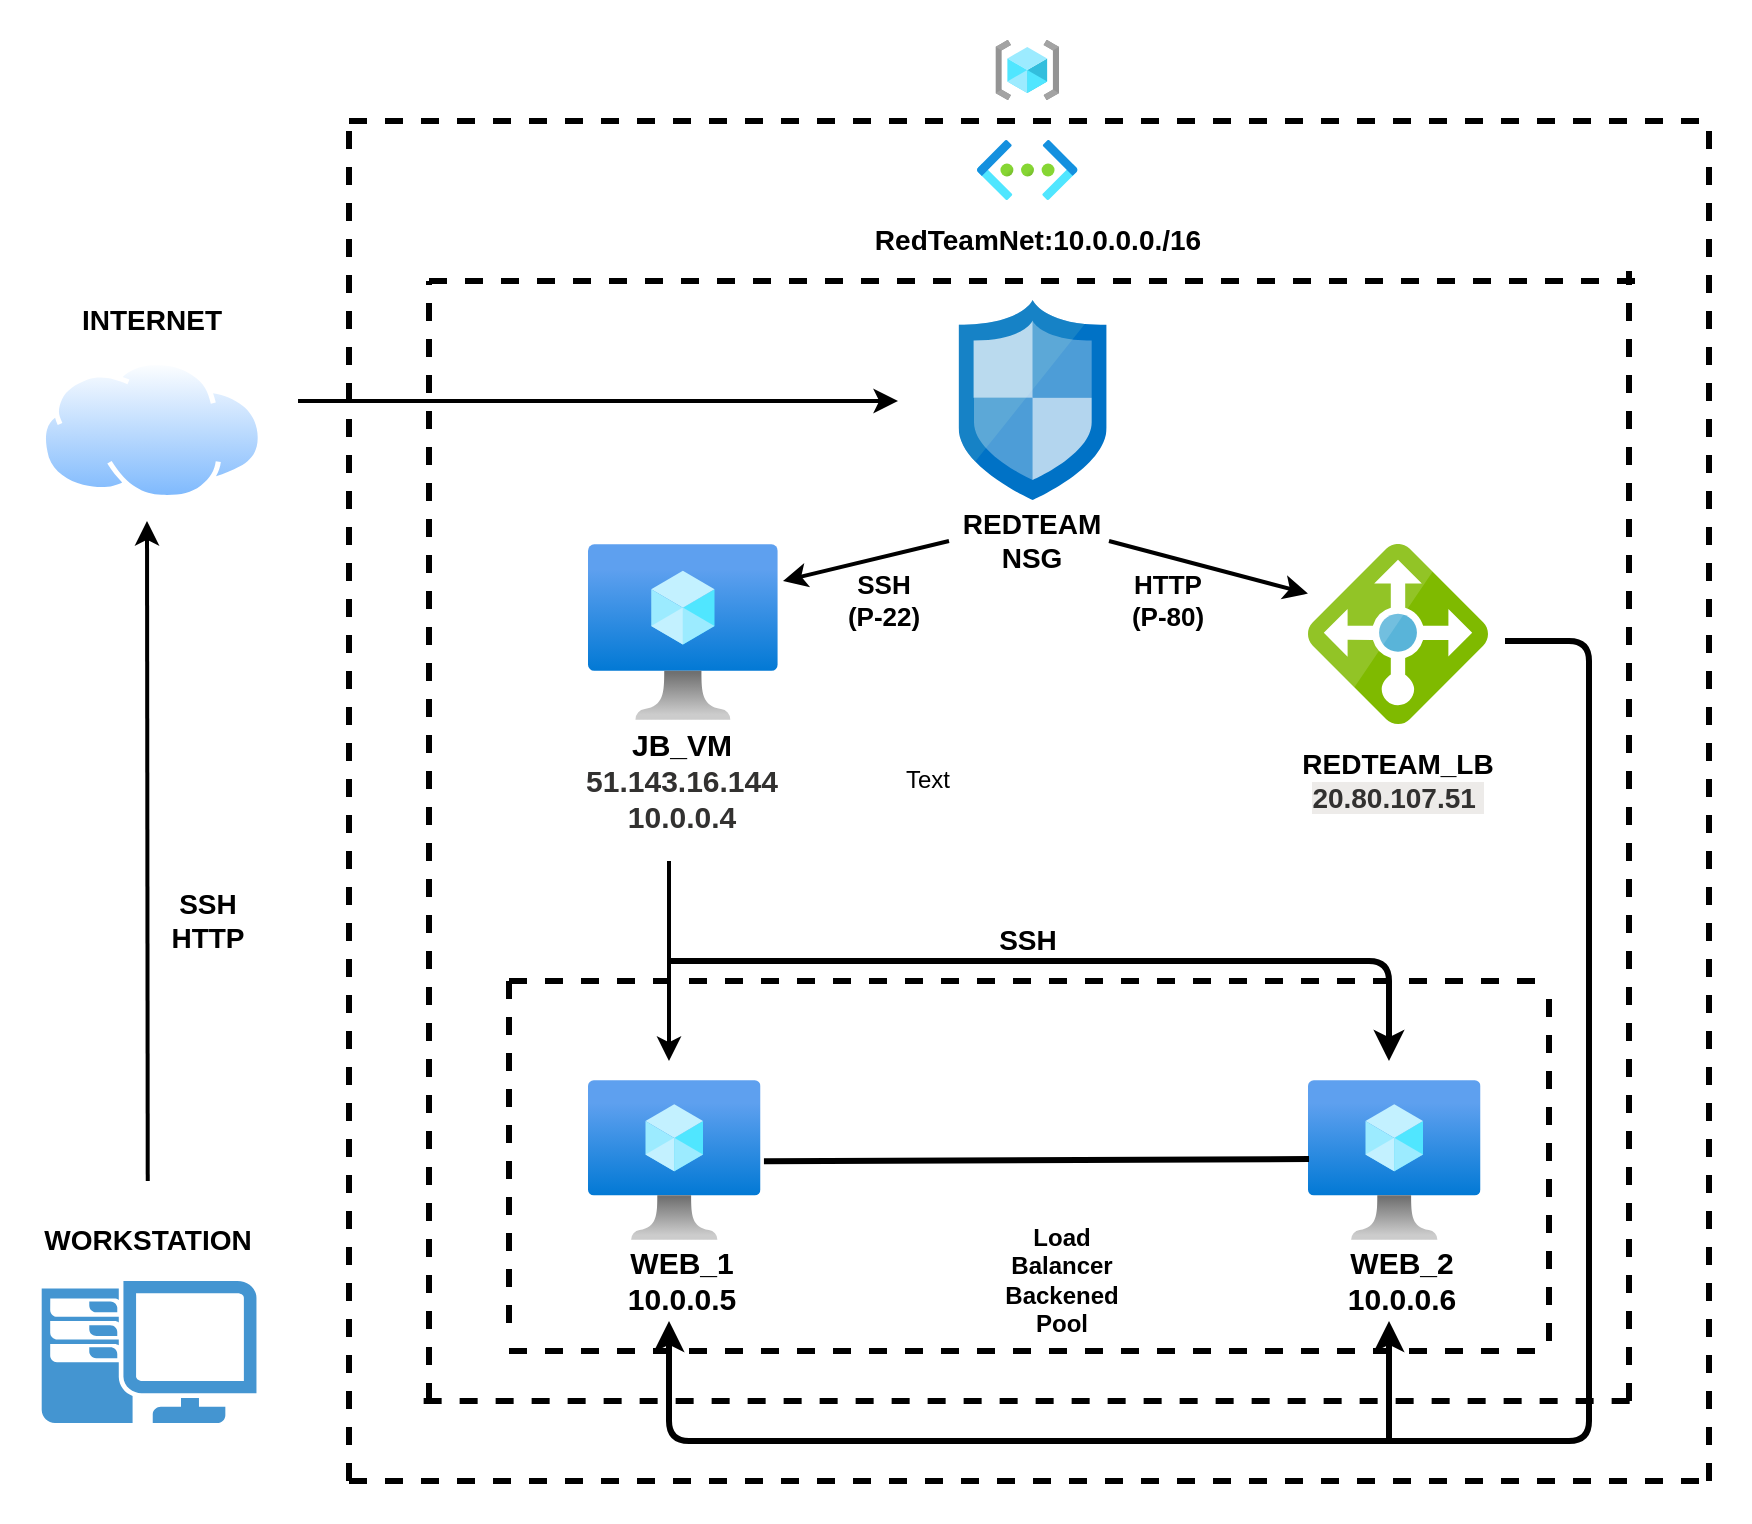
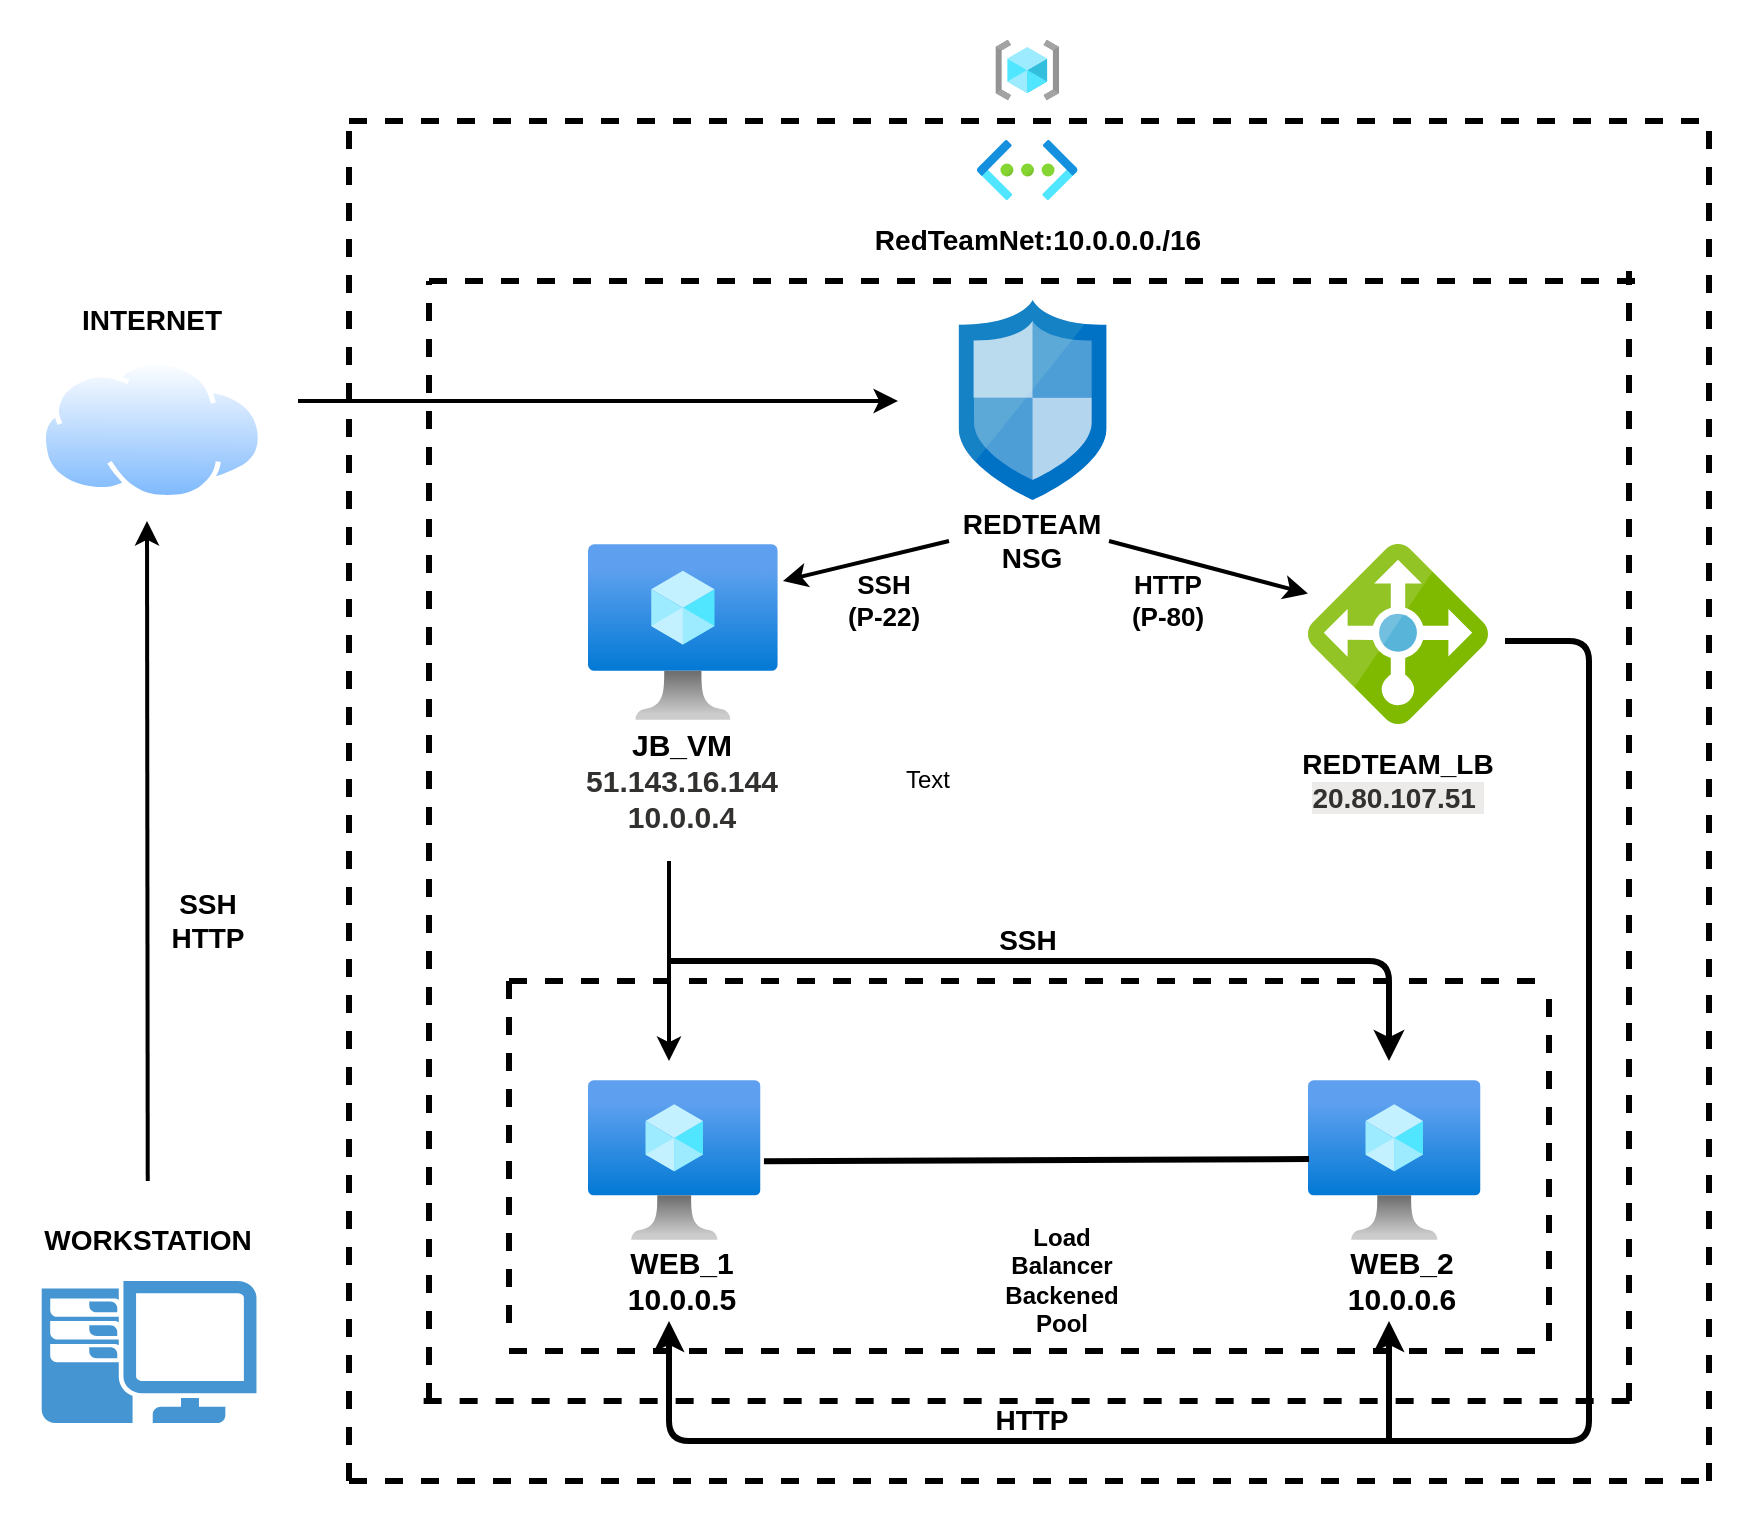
  <mxCell id="0" />
  <mxCell id="1" parent="0" />
  <mxCell id="2" value="" style="aspect=fixed;perimeter=ellipsePerimeter;html=1;align=center;shadow=0;dashed=0;spacingTop=3;image;image=img/lib/active_directory/internet_cloud.svg;" parent="1" vertex="1"><mxGeometry x="20.35" y="180" width="111.11" height="70" as="geometry" /></mxCell>
  <mxCell id="3" value="" style="endArrow=none;dashed=1;html=1;strokeWidth=3;" parent="1" edge="1"><mxGeometry width="50" height="50" relative="1" as="geometry"><mxPoint x="174" y="60" as="sourcePoint" /><mxPoint x="854" y="60" as="targetPoint" /></mxGeometry></mxCell>
  <mxCell id="4" value="" style="endArrow=none;dashed=1;html=1;strokeWidth=3;" parent="1" edge="1"><mxGeometry width="50" height="50" relative="1" as="geometry"><mxPoint x="174" y="740" as="sourcePoint" /><mxPoint x="854" y="740" as="targetPoint" /></mxGeometry></mxCell>
  <mxCell id="5" value="" style="endArrow=none;dashed=1;html=1;strokeWidth=3;" parent="1" edge="1"><mxGeometry width="50" height="50" relative="1" as="geometry"><mxPoint x="854" y="740" as="sourcePoint" /><mxPoint x="854" y="56.8" as="targetPoint" /></mxGeometry></mxCell>
  <mxCell id="6" value="" style="endArrow=none;dashed=1;html=1;strokeWidth=3;" parent="1" edge="1"><mxGeometry width="50" height="50" relative="1" as="geometry"><mxPoint x="214" y="700" as="sourcePoint" /><mxPoint x="214" y="140" as="targetPoint" /></mxGeometry></mxCell>
  <mxCell id="7" value="" style="endArrow=none;dashed=1;html=1;strokeWidth=3;" parent="1" edge="1"><mxGeometry width="50" height="50" relative="1" as="geometry"><mxPoint x="814" y="700" as="sourcePoint" /><mxPoint x="814" y="135" as="targetPoint" /></mxGeometry></mxCell>
  <mxCell id="8" value="" style="endArrow=none;dashed=1;html=1;strokeWidth=3;" parent="1" edge="1"><mxGeometry width="50" height="50" relative="1" as="geometry"><mxPoint x="211.32" y="700" as="sourcePoint" /><mxPoint x="821.32" y="700" as="targetPoint" /></mxGeometry></mxCell>
  <mxCell id="9" value="" style="endArrow=none;dashed=1;html=1;strokeWidth=3;" parent="1" edge="1"><mxGeometry width="50" height="50" relative="1" as="geometry"><mxPoint x="214" y="140" as="sourcePoint" /><mxPoint x="824" y="140" as="targetPoint" /></mxGeometry></mxCell>
  <mxCell id="10" value="" style="endArrow=none;dashed=1;html=1;strokeWidth=3;" parent="1" edge="1"><mxGeometry width="50" height="50" relative="1" as="geometry"><mxPoint x="174" y="740" as="sourcePoint" /><mxPoint x="174" y="60" as="targetPoint" /></mxGeometry></mxCell>
  <mxCell id="11" value="" style="aspect=fixed;html=1;points=[];align=center;image;fontSize=12;image=img/lib/azure2/compute/Virtual_Machine.svg;" parent="1" vertex="1"><mxGeometry x="294" y="272" width="94.88" height="88" as="geometry" /></mxCell>
  <mxCell id="12" value="" style="aspect=fixed;html=1;points=[];align=center;image;fontSize=12;image=img/lib/mscae/Network_Security_Groups_Classic.svg;" parent="1" vertex="1"><mxGeometry x="479.32" y="150" width="74" height="100" as="geometry" /></mxCell>
  <mxCell id="13" value="" style="aspect=fixed;html=1;points=[];align=center;image;fontSize=12;image=img/lib/mscae/Load_Balancer_feature.svg;" parent="1" vertex="1"><mxGeometry x="654" y="272" width="90" height="90" as="geometry" /></mxCell>
  <mxCell id="14" value="" style="aspect=fixed;html=1;points=[];align=center;image;fontSize=12;image=img/lib/azure2/compute/Virtual_Machine.svg;" parent="1" vertex="1"><mxGeometry x="654" y="540" width="86.25" height="80" as="geometry" /></mxCell>
  <mxCell id="15" value="" style="aspect=fixed;html=1;points=[];align=center;image;fontSize=12;image=img/lib/azure2/compute/Virtual_Machine.svg;" parent="1" vertex="1"><mxGeometry x="294" y="540" width="86.25" height="80" as="geometry" /></mxCell>
  <mxCell id="16" value="" style="endArrow=none;dashed=1;html=1;strokeWidth=3;" parent="1" edge="1"><mxGeometry width="50" height="50" relative="1" as="geometry"><mxPoint x="774" y="670" as="sourcePoint" /><mxPoint x="774" y="490" as="targetPoint" /></mxGeometry></mxCell>
  <mxCell id="17" value="" style="endArrow=none;dashed=1;html=1;strokeWidth=3;" parent="1" edge="1"><mxGeometry width="50" height="50" relative="1" as="geometry"><mxPoint x="254" y="490" as="sourcePoint" /><mxPoint x="254" y="670" as="targetPoint" /></mxGeometry></mxCell>
  <mxCell id="18" value="" style="endArrow=none;dashed=1;html=1;strokeWidth=3;" parent="1" edge="1"><mxGeometry width="50" height="50" relative="1" as="geometry"><mxPoint x="254" y="675" as="sourcePoint" /><mxPoint x="774" y="675" as="targetPoint" /></mxGeometry></mxCell>
  <mxCell id="19" value="" style="endArrow=none;dashed=1;html=1;strokeWidth=3;" parent="1" edge="1"><mxGeometry width="50" height="50" relative="1" as="geometry"><mxPoint x="254" y="490" as="sourcePoint" /><mxPoint x="774" y="490" as="targetPoint" /><Array as="points"><mxPoint x="490.87" y="490" /><mxPoint x="569" y="490" /></Array></mxGeometry></mxCell>
  <mxCell id="20" value="" style="pointerEvents=1;shadow=0;dashed=0;html=1;strokeColor=none;fillColor=#4495D1;labelPosition=center;verticalLabelPosition=bottom;verticalAlign=top;align=center;outlineConnect=0;shape=mxgraph.veeam.2d.workstation;" parent="1" vertex="1"><mxGeometry x="20.35" y="640" width="107.38" height="71" as="geometry" /></mxCell>
  <mxCell id="21" value="" style="aspect=fixed;html=1;points=[];align=center;image;fontSize=12;image=img/lib/azure2/general/Resource_Groups.svg;" parent="1" vertex="1"><mxGeometry x="497.7" width="31.88" height="30" as="geometry" y="20" /></mxCell>
  <mxCell id="22" value="" style="aspect=fixed;html=1;points=[];align=center;image;fontSize=12;image=img/lib/azure2/networking/Virtual_Networks.svg;" parent="1" vertex="1"><mxGeometry x="488.51" y="70" width="50.25" height="30" as="geometry" /></mxCell>
  <mxCell id="23" value="WORKSTATION" style="text;html=1;strokeColor=none;fillColor=none;align=center;verticalAlign=middle;whiteSpace=wrap;rounded=0;strokeWidth=1;fontStyle=1;fontSize=14;" parent="1" vertex="1"><mxGeometry x="54.04" y="610" width="40" height="20" as="geometry" /></mxCell>
  <mxCell id="24" value="&lt;font style=&quot;font-size: 14px&quot;&gt;&lt;b&gt;INTERNET&lt;/b&gt;&lt;/font&gt;" style="text;html=1;strokeColor=none;fillColor=none;align=center;verticalAlign=middle;whiteSpace=wrap;rounded=0;" parent="1" vertex="1"><mxGeometry x="55.9" y="150" width="40" height="20" as="geometry" /></mxCell>
  <mxCell id="25" value="&lt;b&gt;REDTEAM&lt;br&gt;NSG&lt;/b&gt;" style="text;html=1;strokeColor=none;fillColor=none;align=center;verticalAlign=middle;whiteSpace=wrap;rounded=0;fontSize=14;" parent="1" vertex="1"><mxGeometry x="496.32" y="260" width="40" height="20" as="geometry" /></mxCell>
  <mxCell id="26" value="&lt;b style=&quot;font-size: 15px&quot;&gt;&lt;span&gt;JB_VM&lt;br&gt;&lt;span style=&quot;color: rgb(50 , 49 , 48) ; background-color: rgb(255 , 255 , 255)&quot;&gt;51.143.16.144&lt;br&gt;&lt;/span&gt;&lt;/span&gt;&lt;span style=&quot;color: rgb(50 , 49 , 48) ; background-color: rgb(255 , 255 , 255)&quot;&gt;10.0.0.4&lt;/span&gt;&lt;/b&gt;&lt;b style=&quot;font-size: 15px&quot;&gt;&lt;span style=&quot;color: rgb(50 , 49 , 48) ; background-color: rgb(255 , 255 , 255)&quot;&gt;&lt;br&gt;&lt;/span&gt;&lt;/b&gt;" style="text;html=1;strokeColor=none;fillColor=none;align=center;verticalAlign=middle;whiteSpace=wrap;rounded=0;fontSize=14;" parent="1" vertex="1"><mxGeometry x="321.44" y="380" width="40" height="20" as="geometry" /></mxCell>
  <mxCell id="27" value="&lt;b&gt;REDTEAM_LB&lt;br&gt;&lt;/b&gt;&lt;span style=&quot;color: rgb(50 , 49 , 48) ; text-align: left ; background-color: rgb(237 , 235 , 233)&quot;&gt;&lt;b&gt;20.80.107.51&lt;/b&gt;&amp;nbsp;&lt;/span&gt;" style="text;html=1;strokeColor=none;fillColor=none;align=center;verticalAlign=middle;whiteSpace=wrap;rounded=0;fontSize=14;" parent="1" vertex="1"><mxGeometry x="679" y="380" width="40" height="20" as="geometry" /></mxCell>
  <mxCell id="28" value="&lt;b style=&quot;font-size: 15px&quot;&gt;WEB_1&lt;br&gt;10.0.0.5&lt;/b&gt;" style="text;html=1;strokeColor=none;fillColor=none;align=center;verticalAlign=middle;whiteSpace=wrap;rounded=0;fontSize=14;" parent="1" vertex="1"><mxGeometry x="321.44" y="630" width="40" height="20" as="geometry" /></mxCell>
  <mxCell id="29" value="&lt;b style=&quot;font-size: 15px&quot;&gt;WEB_2&lt;br&gt;10.0.0.6&lt;/b&gt;" style="text;html=1;strokeColor=none;fillColor=none;align=center;verticalAlign=middle;whiteSpace=wrap;rounded=0;fontSize=14;" parent="1" vertex="1"><mxGeometry x="680.88" y="630" width="40" height="20" as="geometry" /></mxCell>
  <mxCell id="30" value="" style="endArrow=classic;html=1;fontSize=12;strokeWidth=2;" edge="1" parent="1"><mxGeometry width="50" height="50" relative="1" as="geometry"><mxPoint x="73.37" y="590" as="sourcePoint" /><mxPoint x="73" y="260" as="targetPoint" /></mxGeometry></mxCell>
  <mxCell id="31" value="&lt;b&gt;&lt;font style=&quot;font-size: 14px&quot;&gt;SSH&lt;/font&gt;&lt;/b&gt;&lt;br&gt;&lt;b&gt;&lt;font style=&quot;font-size: 14px&quot;&gt;HTTP&lt;/font&gt;&lt;/b&gt;" style="text;html=1;strokeColor=none;fillColor=none;align=center;verticalAlign=middle;whiteSpace=wrap;rounded=0;fontSize=12;" vertex="1" parent="1"><mxGeometry x="84" y="450" width="40" height="20" as="geometry" /></mxCell>
  <mxCell id="32" value="" style="endArrow=classic;html=1;fontSize=12;strokeWidth=2;" edge="1" parent="1"><mxGeometry width="50" height="50" relative="1" as="geometry"><mxPoint x="148.51" y="200" as="sourcePoint" /><mxPoint x="448.51" y="200" as="targetPoint" /></mxGeometry></mxCell>
  <mxCell id="33" value="&lt;b&gt;&lt;font style=&quot;font-size: 13px&quot;&gt;SSH (P-22)&lt;/font&gt;&lt;/b&gt;" style="text;html=1;strokeColor=none;fillColor=none;align=center;verticalAlign=middle;whiteSpace=wrap;rounded=0;fontSize=12;" vertex="1" parent="1"><mxGeometry x="422.13" y="290" width="40" height="20" as="geometry" /></mxCell>
  <mxCell id="34" value="&lt;span style=&quot;font-size: 13px&quot;&gt;&lt;b&gt;HTTP (P-80)&lt;/b&gt;&lt;/span&gt;" style="text;html=1;strokeColor=none;fillColor=none;align=center;verticalAlign=middle;whiteSpace=wrap;rounded=0;fontSize=12;" vertex="1" parent="1"><mxGeometry x="564" y="290" width="40" height="20" as="geometry" /></mxCell>
  <mxCell id="35" value="&lt;b&gt;&lt;font style=&quot;font-size: 12px&quot;&gt;Load Balancer Backened Pool&lt;/font&gt;&lt;/b&gt;" style="text;html=1;strokeColor=none;fillColor=none;align=center;verticalAlign=middle;whiteSpace=wrap;rounded=0;fontSize=12;" vertex="1" parent="1"><mxGeometry x="511.32" y="630" width="40" height="20" as="geometry" /></mxCell>
  <mxCell id="36" value="&lt;font style=&quot;font-size: 14px&quot;&gt;&lt;b&gt;SSH&lt;/b&gt;&lt;/font&gt;" style="text;html=1;strokeColor=none;fillColor=none;align=center;verticalAlign=middle;whiteSpace=wrap;rounded=0;fontSize=12;" vertex="1" parent="1"><mxGeometry x="493.63" y="460" width="40" height="20" as="geometry" /></mxCell>
  <mxCell id="37" value="" style="endArrow=none;html=1;fontSize=12;strokeWidth=3;exitX=1.014;exitY=0.501;exitDx=0;exitDy=0;exitPerimeter=0;" edge="1" parent="1" source="15"><mxGeometry width="50" height="50" relative="1" as="geometry"><mxPoint x="466.32" y="579.33" as="sourcePoint" /><mxPoint x="654" y="579" as="targetPoint" /></mxGeometry></mxCell>
  <mxCell id="38" value="" style="endArrow=classic;html=1;fontSize=12;strokeWidth=2;entryX=-0.006;entryY=0.27;entryDx=0;entryDy=0;entryPerimeter=0;" edge="1" parent="1" target="13"><mxGeometry width="50" height="50" relative="1" as="geometry"><mxPoint x="554" y="270" as="sourcePoint" /><mxPoint x="583.76" y="210" as="targetPoint" /></mxGeometry></mxCell>
  <mxCell id="39" value="" style="endArrow=classic;html=1;fontSize=12;strokeWidth=2;" edge="1" parent="1"><mxGeometry width="50" height="50" relative="1" as="geometry"><mxPoint x="474" y="270" as="sourcePoint" /><mxPoint x="391" y="290" as="targetPoint" /></mxGeometry></mxCell>
  <mxCell id="40" value="" style="endArrow=classic;html=1;fontSize=12;strokeWidth=2;" edge="1" parent="1"><mxGeometry width="50" height="50" relative="1" as="geometry"><mxPoint x="334" y="430" as="sourcePoint" /><mxPoint x="334" y="530" as="targetPoint" /><Array as="points"><mxPoint x="334" y="490" /></Array></mxGeometry></mxCell>
  <mxCell id="41" value="" style="endArrow=classic;html=1;fontSize=12;strokeWidth=3;" edge="1" parent="1"><mxGeometry width="50" height="50" relative="1" as="geometry"><mxPoint x="334" y="480" as="sourcePoint" /><mxPoint x="694" y="530" as="targetPoint" /><Array as="points"><mxPoint x="694" y="480" /></Array></mxGeometry></mxCell>
  <mxCell id="42" value="" style="endArrow=classic;html=1;fontSize=12;strokeWidth=3;" edge="1" parent="1"><mxGeometry width="50" height="50" relative="1" as="geometry"><mxPoint x="752" y="320" as="sourcePoint" /><mxPoint x="334" y="660" as="targetPoint" /><Array as="points"><mxPoint x="794" y="320" /><mxPoint x="794" y="420" /><mxPoint x="794" y="720" /><mxPoint x="514" y="720" /><mxPoint x="334" y="720" /></Array></mxGeometry></mxCell>
  <mxCell id="43" value="" style="endArrow=classic;html=1;fontSize=12;strokeWidth=3;" edge="1" parent="1"><mxGeometry width="50" height="50" relative="1" as="geometry"><mxPoint x="694" y="720" as="sourcePoint" /><mxPoint x="694" y="660" as="targetPoint" /></mxGeometry></mxCell>
+ <mxCell id="44" value="&lt;b&gt;&lt;font style=&quot;font-size: 14px&quot;&gt;HTTP&lt;/font&gt;&lt;/b&gt;" style="text;html=1;strokeColor=none;fillColor=none;align=center;verticalAlign=middle;whiteSpace=wrap;rounded=0;fontSize=12;" vertex="1" parent="1"><mxGeometry x="496.32" y="700" width="40" height="20" as="geometry" /></mxCell>
  <mxCell id="45" value="Text" style="text;html=1;strokeColor=none;fillColor=none;align=center;verticalAlign=middle;whiteSpace=wrap;rounded=0;fontSize=12;" vertex="1" parent="1"><mxGeometry x="444" y="380" width="40" height="20" as="geometry" /></mxCell>
  <mxCell id="46" value="&lt;font style=&quot;font-size: 14px&quot;&gt;&lt;b&gt;RedTeamNet:10.0.0.0./16&lt;/b&gt;&lt;/font&gt;" style="text;html=1;strokeColor=none;fillColor=none;align=center;verticalAlign=middle;whiteSpace=wrap;rounded=0;fontSize=12;" vertex="1" parent="1"><mxGeometry x="498.76" y="110" width="40" height="20" as="geometry" /></mxCell>
